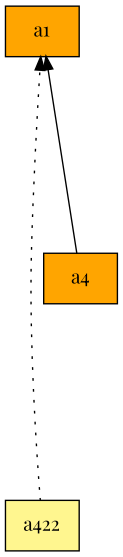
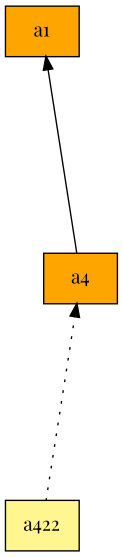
  digraph {
    fontname="Playfair Display"
    rankdir=BT
    ranksep=2.0
    node [fillcolor=orange fontname="Playfair Display" shape=record style=filled]
    edge [fontname="Playfair Display"]
    n1 [label="{a1}"]
    n2 [label="{a4}"]
    n3 [fillcolor=khaki1 label="{a422}"]
    n2 -> n1 [style=solid]
-   n3 -> n1 [style=dotted]
+   n3 -> n2 [style=dotted]
  }
